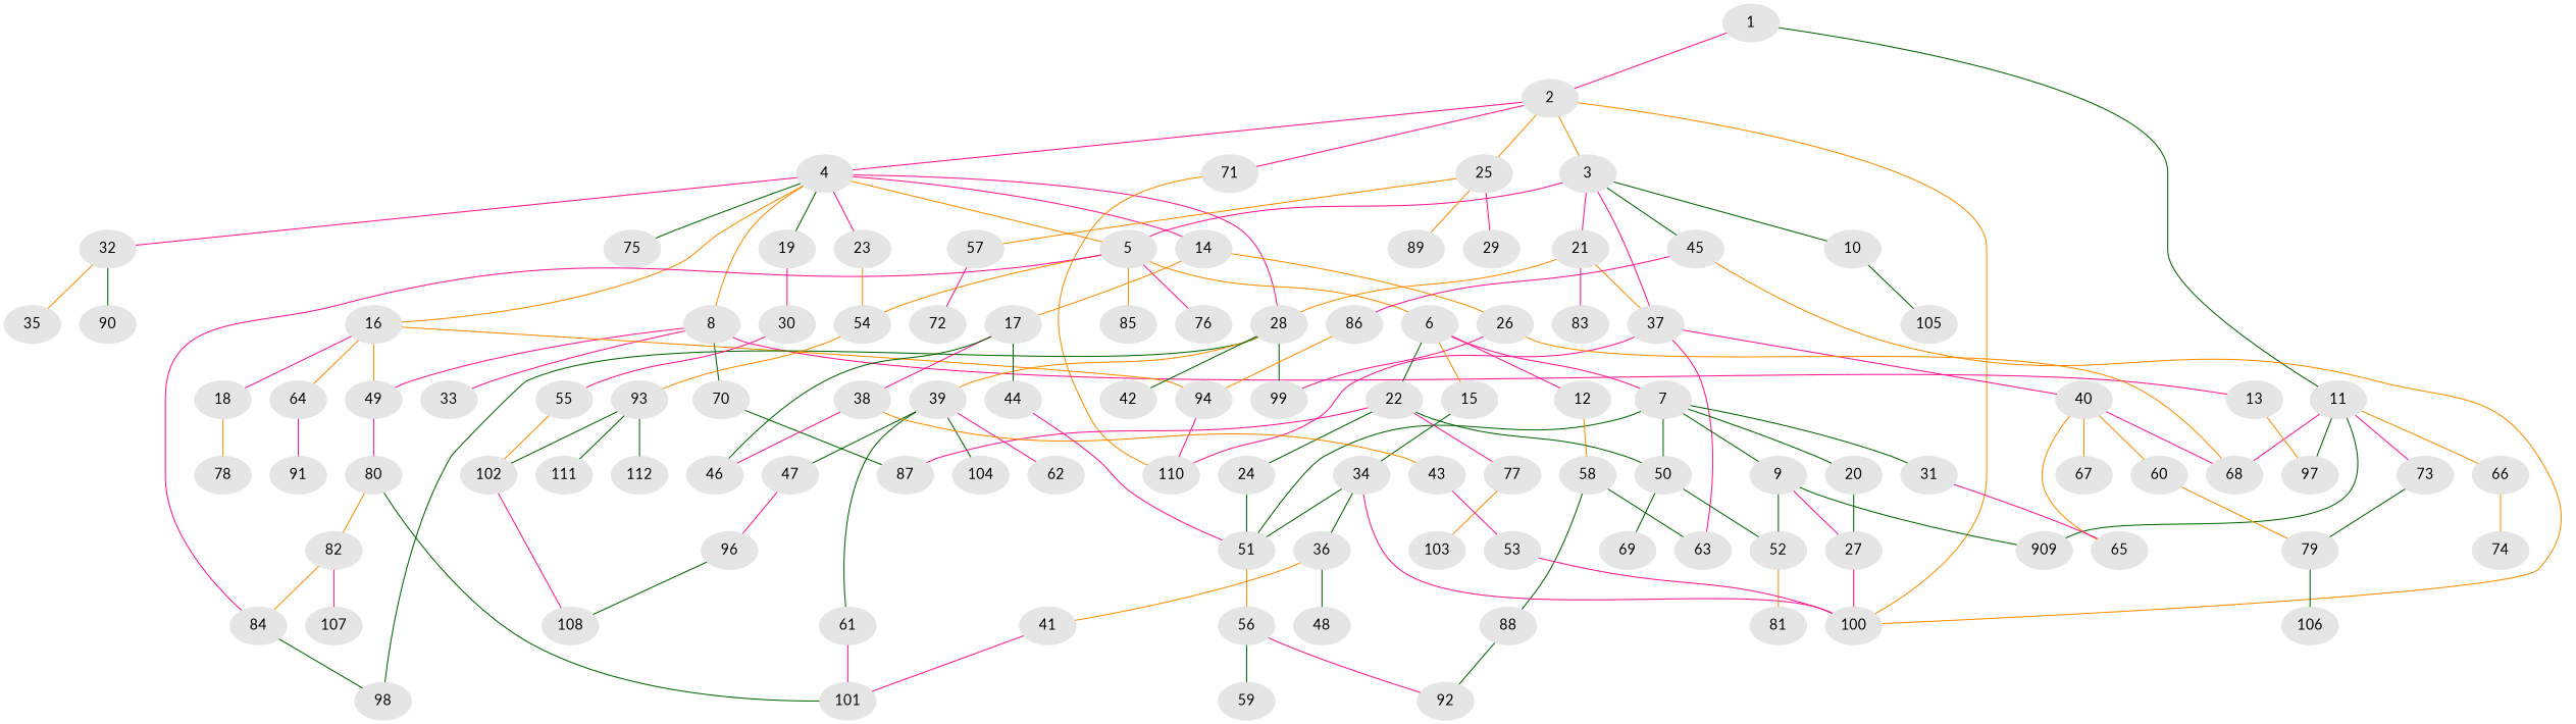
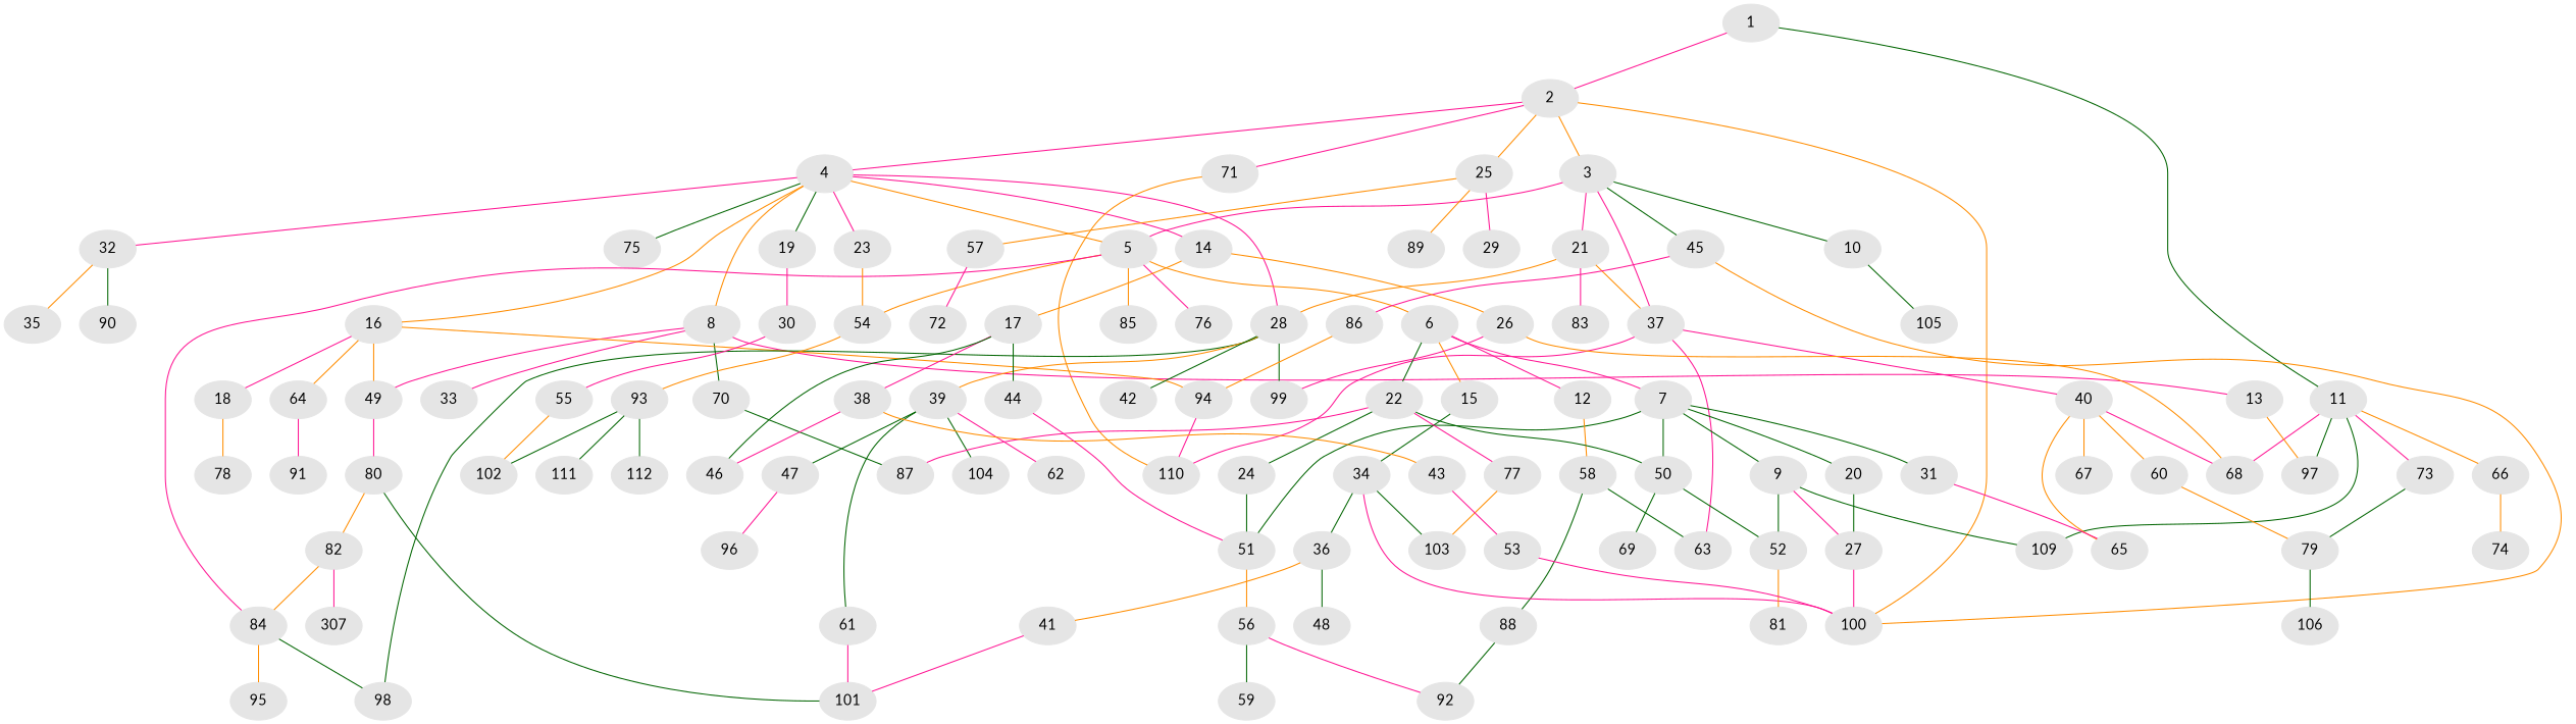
  graph {
    fontname=Lato
    node [color=gray90 fontname=Lato style=filled]
    edge [color=deeppink fontname=Lato]
    1
    2
    11
    3
    4
    25
    71
    100
-   109 [label=909]
+   109
    66
    68
    73
    97
    5
    10
    21
    37
    45
    8
    14
    16
    19
    23
    28
    32
    75
    29
    57
    89
    110
    6
    54
    76
    84
    85
    105
    83
    40
    63
    86
    13
    33
    49
    70
    17
    26
    18
    64
    94
    30
    98
    99
    39
    42
    35
    90
    7
    12
    15
    22
    93
+   95
    9
    20
    31
    50
    51
    58
    34
    24
    77
    87
    27
    52
    65
    69
    56
    80
    81
    74
    79
    88
    38
    44
    46
    36
    78
    91
    43
    55
    103
    72
    47
    61
    62
    104
    102
    41
    48
    101
    60
    67
    53
    96
-   108
    82
    59
    92
    111
    112
    106
-   107
+   107 [label=307]
    1 -- 2
    1 -- 11 [color=darkgreen]
    2 -- 3 [color=darkorange]
    2 -- 4
    2 -- 25 [color=darkorange]
    2 -- 71
    2 -- 100 [color=darkorange]
    11 -- 109 [color=darkgreen]
    11 -- 66 [color=darkorange]
    11 -- 68
    11 -- 73
    11 -- 97 [color=darkgreen]
    3 -- 5
    3 -- 10 [color=darkgreen]
    3 -- 21
    3 -- 37
    3 -- 45 [color=darkgreen]
    4 -- 5 [color=darkorange]
    4 -- 8 [color=darkorange]
    4 -- 14
    4 -- 16 [color=darkorange]
    4 -- 19 [color=darkgreen]
    4 -- 23
    4 -- 28
    4 -- 32
    4 -- 75 [color=darkgreen]
    25 -- 29
    25 -- 57 [color=darkorange]
    25 -- 89 [color=darkorange]
    71 -- 110 [color=darkorange]
    66 -- 74 [color=darkorange]
    73 -- 79 [color=darkgreen]
    5 -- 6 [color=darkorange]
    5 -- 54 [color=darkorange]
    5 -- 76
    5 -- 84
    5 -- 85 [color=darkorange]
    10 -- 105 [color=darkgreen]
    21 -- 37 [color=darkorange]
    21 -- 28 [color=darkorange]
    21 -- 83
    37 -- 110
    37 -- 40
    37 -- 63
    45 -- 100 [color=darkorange]
    45 -- 86
    8 -- 13
    8 -- 33
    8 -- 49
    8 -- 70 [color=darkgreen]
    14 -- 17 [color=darkorange]
    14 -- 26 [color=darkorange]
    16 -- 49 [color=darkorange]
    16 -- 18
    16 -- 64 [color=darkorange]
    16 -- 94 [color=darkorange]
    19 -- 30
    23 -- 54 [color=darkorange]
    28 -- 98 [color=darkgreen]
    28 -- 99 [color=darkgreen]
    28 -- 39 [color=darkorange]
    28 -- 42 [color=darkgreen]
    32 -- 35 [color=darkorange]
    32 -- 90 [color=darkgreen]
    57 -- 72
    6 -- 7
    6 -- 12
    6 -- 15 [color=darkorange]
    6 -- 22 [color=darkgreen]
    54 -- 93 [color=darkorange]
    84 -- 98 [color=darkgreen]
+   84 -- 95 [color=darkorange]
    40 -- 68
    40 -- 65 [color=darkorange]
    40 -- 60 [color=darkorange]
    40 -- 67 [color=darkorange]
    86 -- 94 [color=darkorange]
    13 -- 97 [color=darkorange]
    49 -- 80
    70 -- 87 [color=darkgreen]
    17 -- 38
    17 -- 44 [color=darkgreen]
    17 -- 46 [color=darkgreen]
    26 -- 68 [color=darkorange]
    26 -- 99
    18 -- 78 [color=darkorange]
    64 -- 91
    94 -- 110
    30 -- 55
    39 -- 47 [color=darkgreen]
    39 -- 61 [color=darkgreen]
    39 -- 62
    39 -- 104 [color=darkgreen]
    7 -- 9 [color=darkgreen]
    7 -- 20 [color=darkgreen]
    7 -- 31 [color=darkgreen]
    7 -- 50 [color=darkgreen]
    7 -- 51 [color=darkgreen]
    12 -- 58 [color=darkorange]
    15 -- 34 [color=darkgreen]
    22 -- 50 [color=darkgreen]
    22 -- 24 [color=darkgreen]
    22 -- 77
    22 -- 87
    93 -- 102 [color=darkgreen]
    93 -- 111 [color=darkgreen]
    93 -- 112 [color=darkgreen]
    9 -- 109 [color=darkgreen]
    9 -- 27
    9 -- 52 [color=darkgreen]
    20 -- 27 [color=darkgreen]
    31 -- 65
    50 -- 52 [color=darkgreen]
    50 -- 69 [color=darkgreen]
    51 -- 56 [color=darkorange]
    58 -- 63 [color=darkgreen]
    58 -- 88 [color=darkgreen]
    34 -- 100
-   34 -- 51 [color=darkgreen]
+   34 -- 103 [color=darkgreen]
    34 -- 36 [color=darkgreen]
    24 -- 51 [color=darkgreen]
    77 -- 103 [color=darkorange]
    27 -- 100
    52 -- 81 [color=darkorange]
    56 -- 59 [color=darkgreen]
    56 -- 92
    80 -- 101 [color=darkgreen]
    80 -- 82 [color=darkorange]
    79 -- 106 [color=darkgreen]
    88 -- 92 [color=darkgreen]
    38 -- 46
    38 -- 43 [color=darkorange]
    44 -- 51
    36 -- 41 [color=darkorange]
    36 -- 48 [color=darkgreen]
    43 -- 53
    55 -- 102 [color=darkorange]
    47 -- 96
    61 -- 101
-   102 -- 108
    41 -- 101
    60 -- 79 [color=darkorange]
    53 -- 100
-   96 -- 108 [color=darkgreen]
    82 -- 84 [color=darkorange]
    82 -- 107
  }
